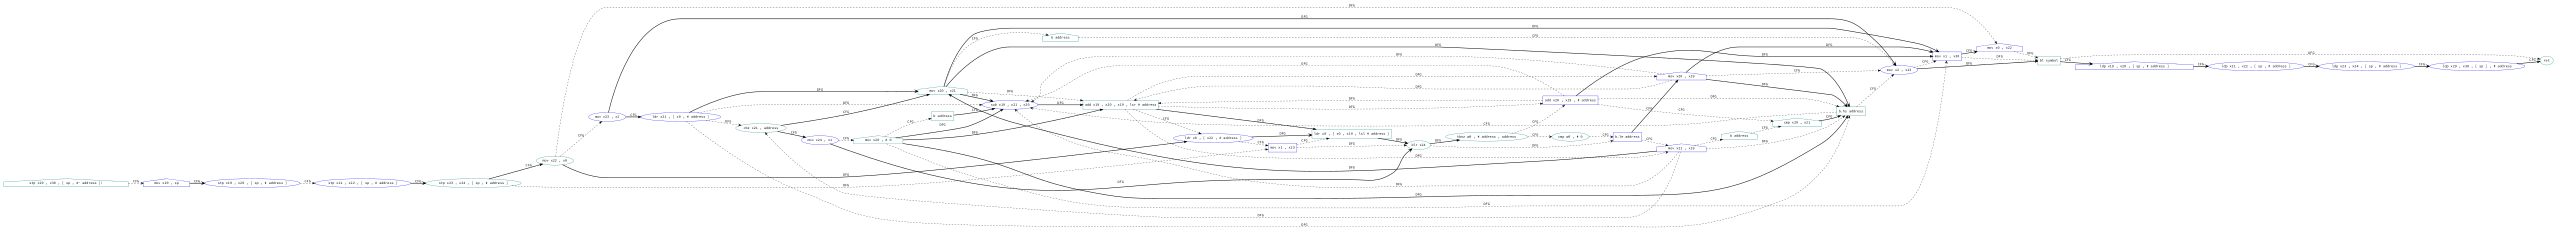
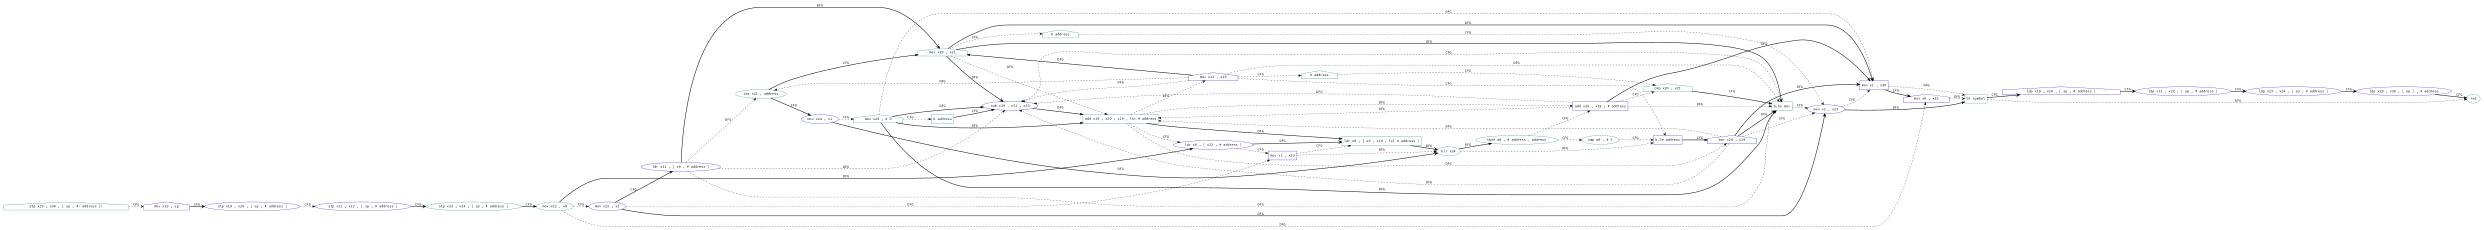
  digraph {
    fontname="Source Code Pro"
    rankdir=LR
    node [color=blue fontname="Source Code Pro" shape=ellipse]
    edge [arrowhead=normal fontname="Source Code Pro" style=dashed]
    n1 [color=teal label="stp x29 , x30 , [ sp , #- address ]!" shape=house]
    n2 [label="mov x29 , sp" shape=house]
    n3 [label="stp x19 , x20 , [ sp , # address ]"]
    n4 [label="stp x21 , x22 , [ sp , # address ]"]
    n5 [color=teal label="stp x23 , x24 , [ sp , # address ]"]
    n6 [color=teal label="mov x22 , x0"]
    n7 [label="mov x23 , x2"]
    n8 [label="mov x0 , x22" shape=house]
    n9 [label="ldr x0 , [ x22 , # address ]"]
    n10 [label="ldr x21 , [ x0 , # address ]"]
    n11 [label="mov x2 , x23"]
    n12 [label="mov x1 , x23" shape=box]
    n13 [color=teal label="bl symbol" shape=box]
    n14 [color=teal label="ldr x0 , [ x0 , x19 , lsl # address ]" shape=box]
    n15 [color=teal label="cbz x21 , address"]
    n16 [color=teal label="mov x20 , x21" shape=house]
    n17 [label="sub x19 , x21 , x20"]
-   n18 [color=teal label="b.hs address" shape=box]
+   n18 [color=teal label="b.hs mov" shape=box]
    n19 [label="mov x1 , x30" shape=box]
    n20 [color=teal label="blr x24"]
    n21 [label="mov x24 , x1"]
    n22 [color=teal label="b address" shape=house]
    n23 [color=teal label="add x19 , x20 , x19 , lsr # address" shape=box]
    n24 [color=teal label="mov x20 , # 0" shape=house]
    n25 [label="add x20 , x19 , # address" shape=box]
    n26 [label="mov x20 , x19" shape=house]
    n27 [label="mov x21 , x19" shape=house]
    n28 [color=teal label="b address" shape=box]
    n29 [color=teal label="tbnz w0 , # address , address"]
    n30 [label="b.le address" shape=box]
    n31 [label="ldp x19 , x20 , [ sp , # address ]" shape=house]
    n32 [color=teal label=ret]
    n33 [label="ldp x21 , x22 , [ sp , # address ]"]
    n34 [label="ldp x23 , x24 , [ sp , # address ]"]
    n35 [label="ldp x29 , x30 , [ sp ] , # address"]
    n36 [color=teal label="cmp x20 , x21" shape=house]
    n37 [color=teal label="b address" shape=house]
    n38 [color=teal label="cmp w0 , # 0"]
    n1 -> n2 [arrowhead=vee label=CFG]
    n2 -> n3 [arrowhead=vee label=CFG style=bold]
    n3 -> n4 [label=CFG]
    n4 -> n5 [arrowhead=vee label=CFG style=bold]
    n5 -> n6 [label=CFG style=bold]
    n6 -> n7 [label=CFG]
    n6 -> n8 [label=DFG]
    n6 -> n9 [label=DFG style=bold]
    n7 -> n10 [label=CFG style=bold]
    n7 -> n11 [arrowhead=vee label=DFG style=bold]
-   n5 -> n12 [label=DFG]
+   n7 -> n12 [label=DFG]
    n8 -> n13 [arrowhead=vee label=DFG]
    n9 -> n12 [label=CFG]
    n9 -> n14 [arrowhead=vee label=DFG style=bold]
    n10 -> n15 [arrowhead=vee label=DFG]
    n10 -> n16 [arrowhead=vee label=DFG style=bold]
    n10 -> n17 [label=DFG]
    n10 -> n18 [arrowhead=vee label=DFG]
    n11 -> n13 [label=DFG style=bold]
    n11 -> n19 [label=CFG]
    n12 -> n14 [label=CFG]
    n12 -> n20 [label=DFG]
    n13 -> n31 [arrowhead=vee label=CFG style=bold]
    n13 -> n32 [label=DFG]
    n14 -> n20 [arrowhead=vee label=DFG style=bold]
    n15 -> n16 [label=CFG style=bold]
    n15 -> n21 [label=CFG style=bold]
    n16 -> n17 [arrowhead=vee label=DFG style=bold]
    n16 -> n18 [arrowhead=vee label=DFG style=bold]
    n16 -> n19 [arrowhead=vee label=DFG style=bold]
    n16 -> n22 [arrowhead=vee label=CFG]
    n16 -> n23 [label=DFG]
    n17 -> n23 [label=DFG style=bold]
    n18 -> n11 [label=CFG]
    n18 -> n17 [arrowhead=vee label=CFG]
    n19 -> n8 [arrowhead=vee label=CFG style=bold]
    n19 -> n13 [arrowhead=vee label=DFG]
    n20 -> n29 [label=DFG style=bold]
    n20 -> n30 [arrowhead=vee label=DFG]
    n21 -> n20 [arrowhead=vee label=DFG style=bold]
    n21 -> n24 [label=CFG]
    n22 -> n11 [arrowhead=vee label=CFG]
    n23 -> n9 [label=CFG]
    n23 -> n14 [label=DFG style=bold]
    n23 -> n25 [label=DFG]
    n23 -> n26 [label=DFG]
    n23 -> n27 [arrowhead=vee label=DFG]
    n24 -> n17 [label=DFG style=bold]
    n24 -> n18 [label=DFG style=bold]
    n24 -> n19 [arrowhead=vee label=DFG]
    n24 -> n23 [label=DFG style=bold]
    n24 -> n28 [label=CFG]
    n25 -> n17 [label=DFG]
    n25 -> n18 [label=DFG]
    n25 -> n19 [label=DFG style=bold]
    n25 -> n23 [label=DFG]
    n25 -> n36 [arrowhead=vee label=CFG]
    n26 -> n11 [label=CFG]
    n26 -> n17 [label=DFG]
    n26 -> n18 [arrowhead=vee label=DFG style=bold]
    n26 -> n19 [arrowhead=vee label=DFG style=bold]
    n26 -> n23 [arrowhead=vee label=DFG]
    n27 -> n15 [label=DFG]
    n27 -> n16 [label=DFG style=bold]
    n27 -> n17 [arrowhead=vee label=DFG]
    n27 -> n18 [label=DFG]
    n27 -> n37 [label=CFG]
    n28 -> n17 [label=CFG style=bold]
    n29 -> n25 [label=CFG]
    n29 -> n38 [arrowhead=vee label=CFG]
    n30 -> n26 [label=CFG style=bold]
-   n30 -> n27 [arrowhead=vee label=CFG]
+   n27 -> n30 [arrowhead=vee label=CFG]
    n31 -> n33 [arrowhead=vee label=CFG style=bold]
    n33 -> n34 [arrowhead=vee label=CFG style=bold]
    n34 -> n35 [arrowhead=vee label=CFG style=bold]
    n35 -> n32 [label=CFG style=bold]
    n36 -> n18 [label=CFG style=bold]
    n37 -> n36 [label=CFG]
    n38 -> n30 [arrowhead=vee label=CFG]
  }
